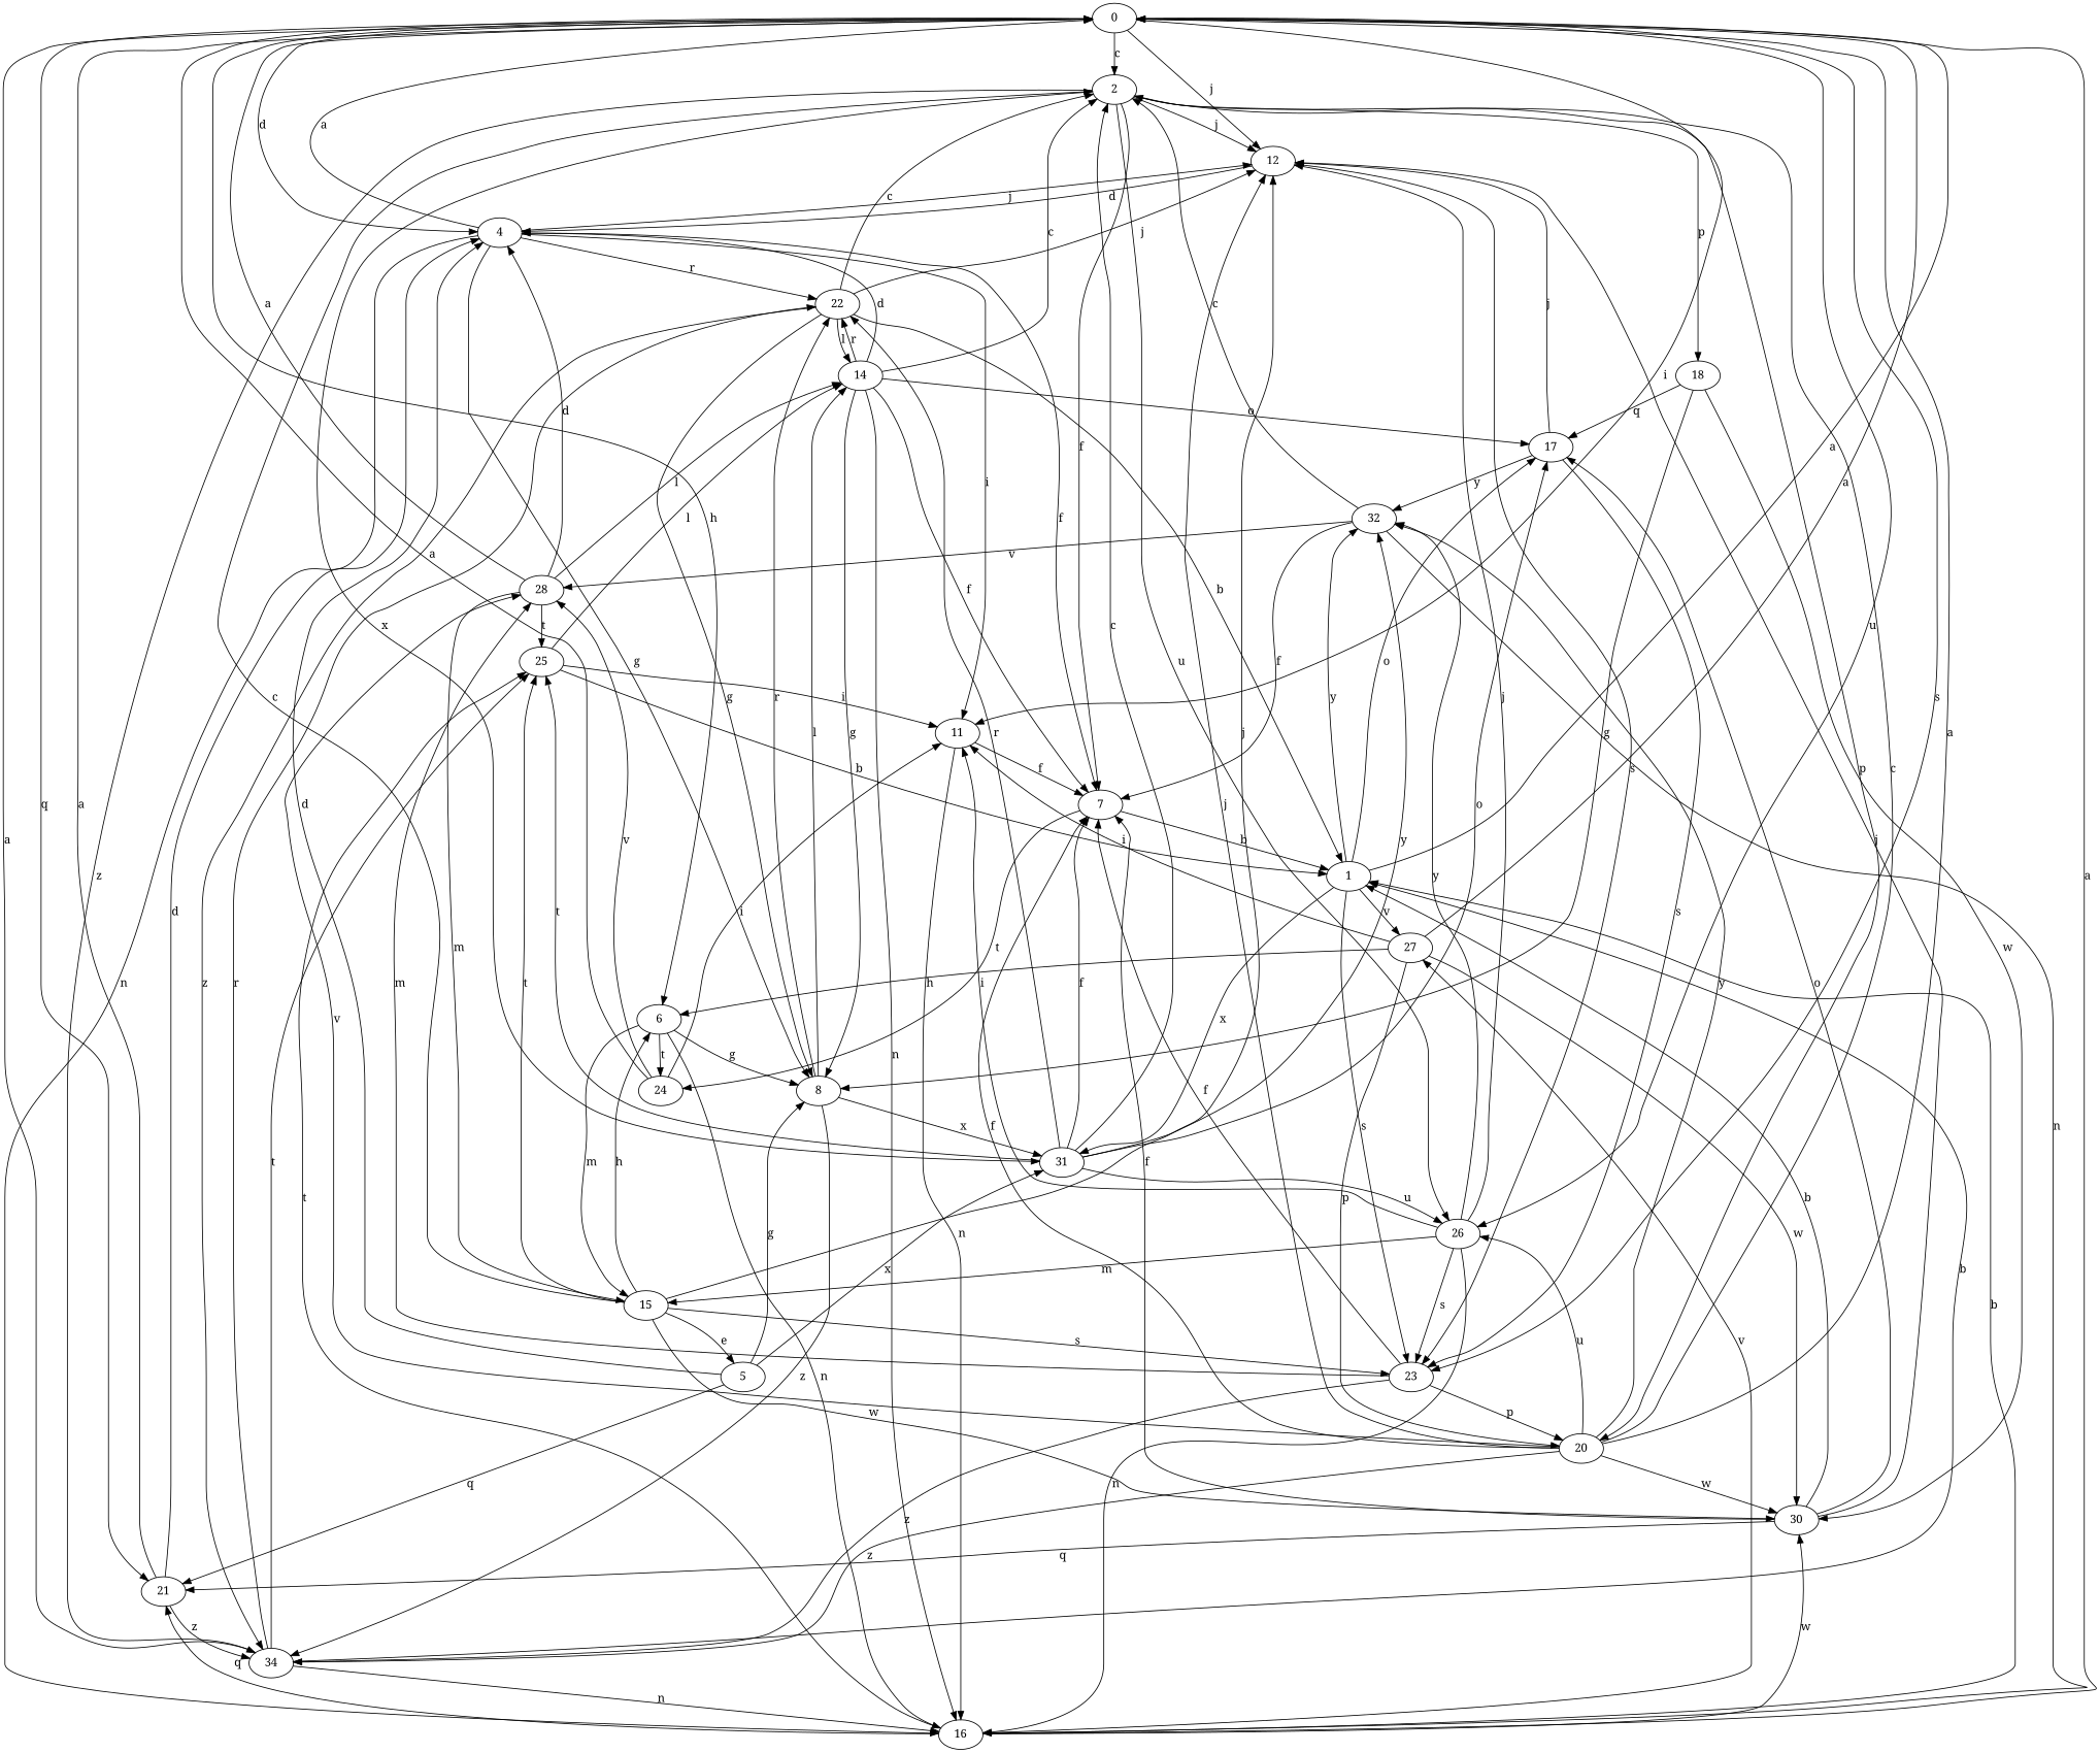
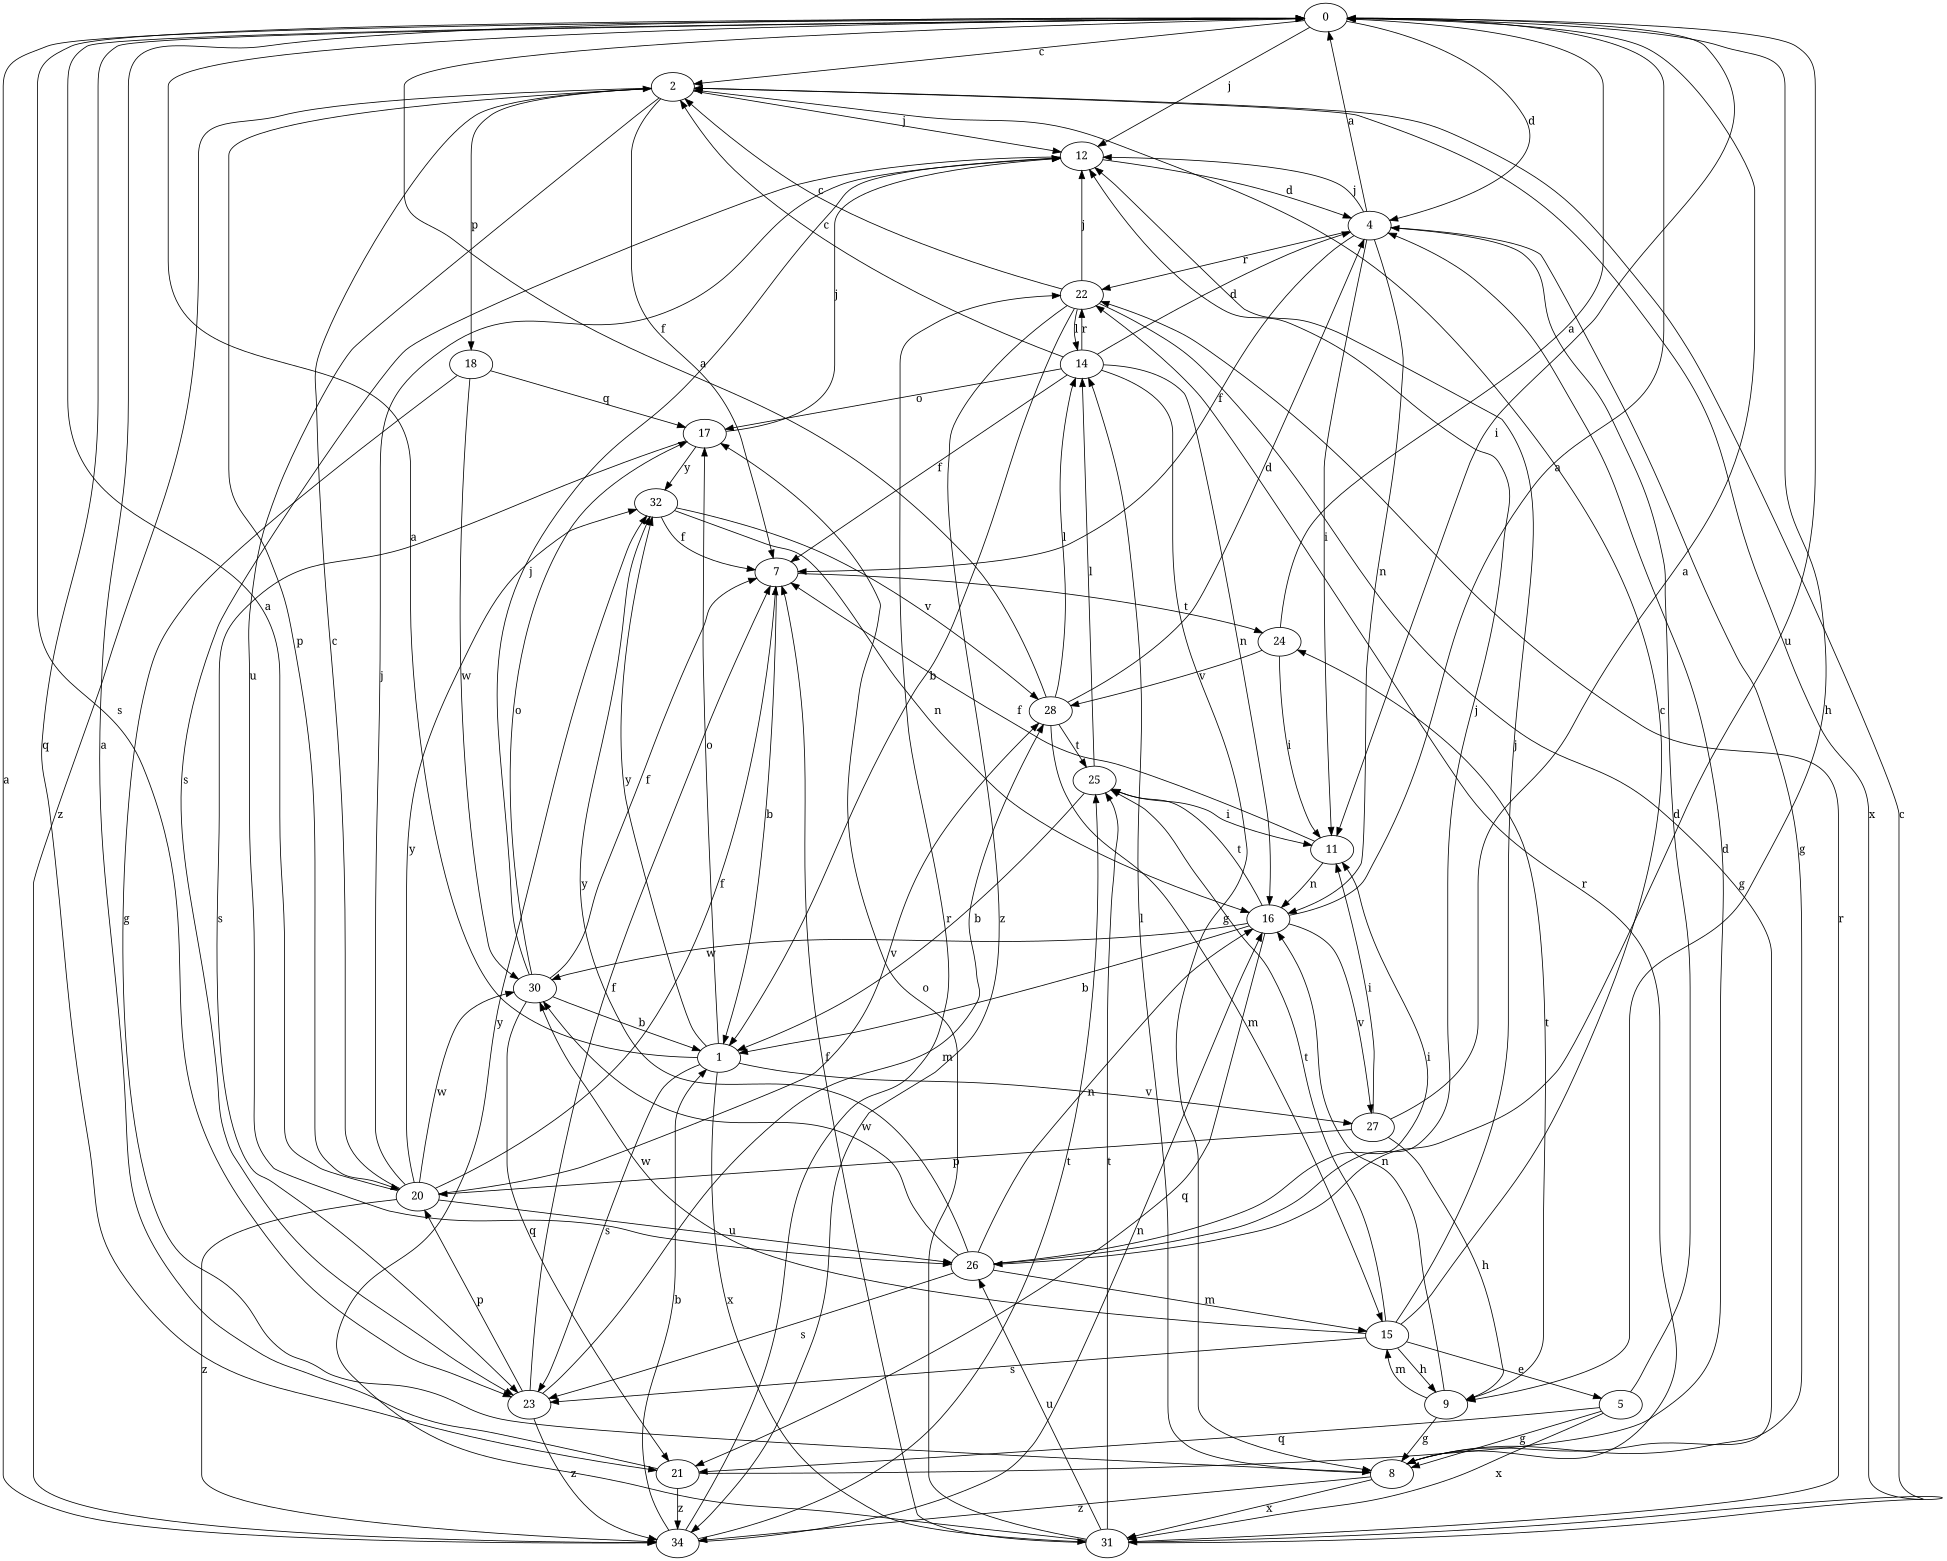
  strict digraph {
    fontname="Noto Serif"
    node [fontname="Noto Serif"]
    edge [fontname="Noto Serif"]
    0
    2
    4
-   9 [label=6]
+   9
    11
    12
    21
    23
    26
    31
    7
    18
    20
    34
    8
    16
    22
    24
    15
    28
    32
    1
    17
    27
    30
    25
    14
    5
    0 -> 2 [label=c]
    0 -> 4 [label=d]
    0 -> 9 [label=h]
    0 -> 11 [label=i]
    0 -> 12 [label=j]
    0 -> 21 [label=q]
    0 -> 23 [label=s]
    0 -> 26 [label=u]
    2 -> 12 [label=j]
    2 -> 26 [label=u]
    2 -> 31 [label=x]
    2 -> 7 [label=f]
    2 -> 18 [label=p]
    2 -> 20 [label=p]
    2 -> 34 [label=z]
    4 -> 0 [label=a]
    4 -> 11 [label=i]
    4 -> 12 [label=j]
    4 -> 7 [label=f]
    4 -> 8 [label=g]
    4 -> 16 [label=n]
    4 -> 22 [label=r]
    9 -> 8 [label=g]
    9 -> 16 [label=n]
    9 -> 24 [label=t]
    9 -> 15 [label=m]
    11 -> 7 [label=f]
    11 -> 16 [label=n]
    12 -> 4 [label=d]
    12 -> 23 [label=s]
    21 -> 0 [label=a]
    21 -> 4 [label=d]
    21 -> 34 [label=z]
    23 -> 7 [label=f]
    23 -> 20 [label=p]
    23 -> 34 [label=z]
    23 -> 28 [label=m]
    26 -> 11 [label=i]
    26 -> 12 [label=j]
    26 -> 23 [label=s]
    26 -> 16 [label=n]
    26 -> 15 [label=m]
    26 -> 32 [label=y]
    31 -> 2 [label=c]
    31 -> 26 [label=u]
    31 -> 7 [label=f]
    31 -> 22 [label=r]
    31 -> 32 [label=y]
    31 -> 17 [label=o]
    31 -> 25 [label=t]
    7 -> 24 [label=t]
    7 -> 1 [label=b]
    18 -> 8 [label=g]
    18 -> 17 [label=q]
    18 -> 30 [label=w]
    20 -> 0 [label=a]
    20 -> 2 [label=c]
    20 -> 12 [label=j]
    20 -> 26 [label=u]
    20 -> 7 [label=f]
    20 -> 34 [label=z]
    20 -> 28 [label=v]
    20 -> 32 [label=y]
    20 -> 30 [label=w]
    34 -> 0 [label=a]
    34 -> 16 [label=n]
    34 -> 22 [label=r]
    34 -> 1 [label=b]
    34 -> 25 [label=t]
    8 -> 31 [label=x]
    8 -> 34 [label=z]
    8 -> 22 [label=r]
    8 -> 14 [label=l]
    16 -> 0 [label=a]
    16 -> 21 [label=q]
    16 -> 1 [label=b]
    16 -> 27 [label=v]
    16 -> 30 [label=w]
    16 -> 25 [label=t]
    22 -> 2 [label=c]
    22 -> 12 [label=j]
    22 -> 34 [label=z]
    22 -> 8 [label=g]
    22 -> 1 [label=b]
    22 -> 14 [label=l]
    24 -> 0 [label=a]
    24 -> 11 [label=i]
    24 -> 28 [label=v]
    15 -> 2 [label=c]
    15 -> 9 [label=h]
    15 -> 12 [label=j]
    15 -> 23 [label=s]
    15 -> 30 [label=w]
    15 -> 25 [label=t]
    15 -> 5 [label=e]
    28 -> 0 [label=a]
    28 -> 4 [label=d]
    28 -> 15 [label=m]
    28 -> 25 [label=t]
    28 -> 14 [label=l]
-   32 -> 2 [label=c]
    32 -> 7 [label=f]
    32 -> 16 [label=n]
    32 -> 28 [label=v]
    1 -> 0 [label=a]
    1 -> 23 [label=s]
    1 -> 31 [label=x]
    1 -> 32 [label=y]
    1 -> 17 [label=o]
    1 -> 27 [label=v]
    17 -> 12 [label=j]
    17 -> 23 [label=s]
    17 -> 32 [label=y]
    27 -> 0 [label=a]
    27 -> 9 [label=h]
    27 -> 11 [label=i]
    27 -> 20 [label=p]
-   27 -> 30 [label=w]
+   26 -> 30 [label=w]
    30 -> 12 [label=j]
    30 -> 21 [label=q]
    30 -> 7 [label=f]
    30 -> 1 [label=b]
    30 -> 17 [label=o]
    25 -> 11 [label=i]
    25 -> 1 [label=b]
    25 -> 14 [label=l]
    14 -> 2 [label=c]
    14 -> 4 [label=d]
    14 -> 7 [label=f]
    14 -> 8 [label=g]
    14 -> 16 [label=n]
    14 -> 22 [label=r]
    14 -> 17 [label=o]
    5 -> 4 [label=d]
    5 -> 21 [label=q]
    5 -> 31 [label=x]
    5 -> 8 [label=g]
  }
